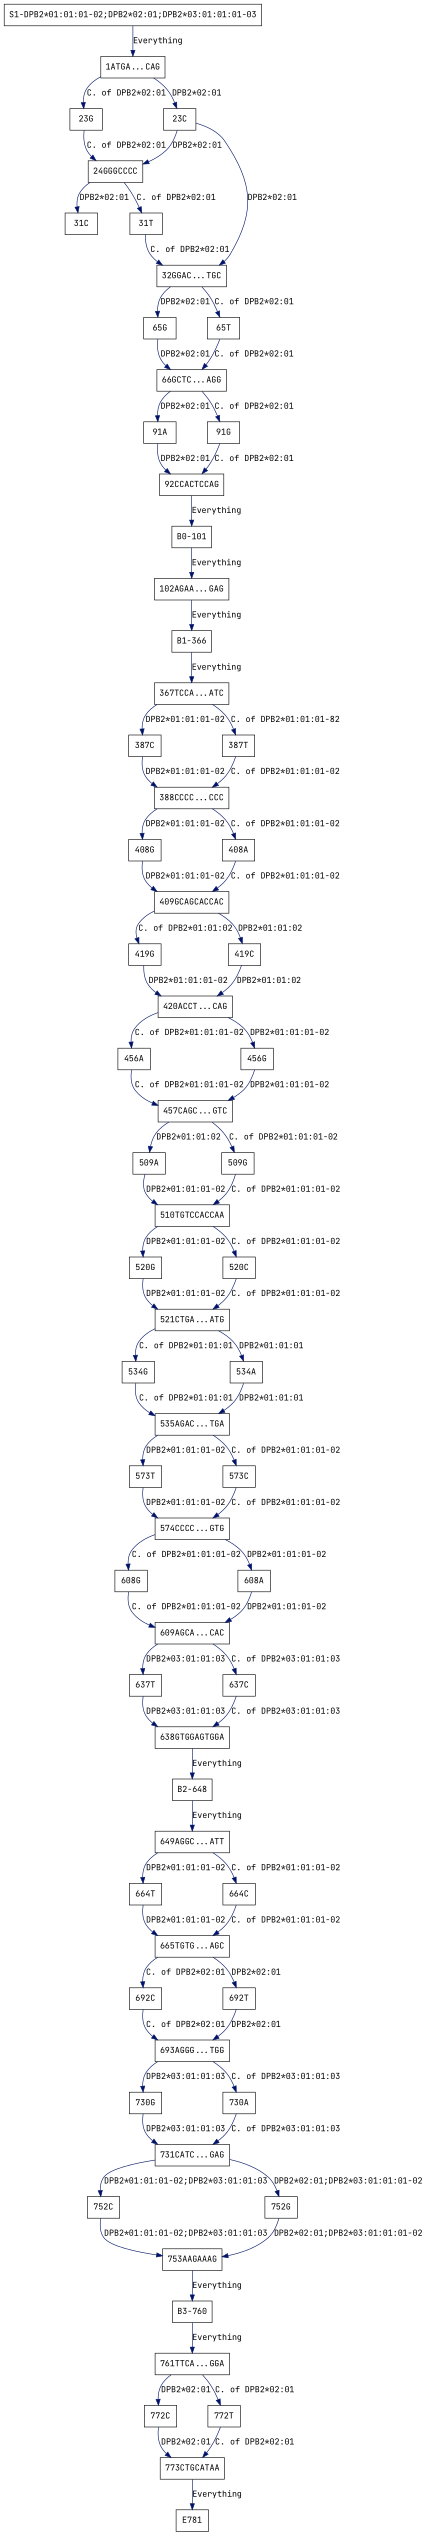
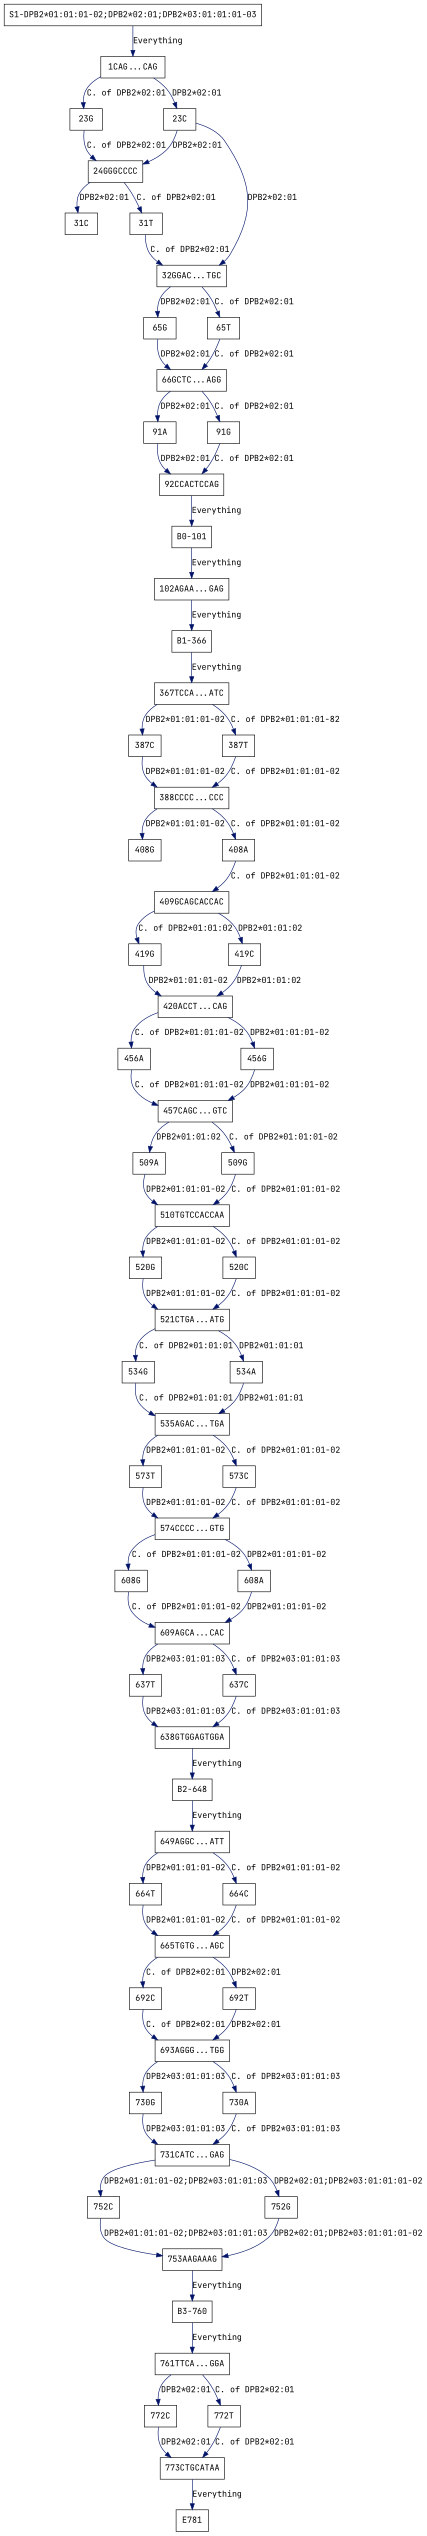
  digraph {
    fontname="JetBrains Mono"
    node [fontname="JetBrains Mono" shape=box]
    edge [color="#001267" fontname="JetBrains Mono"]
    "408G"
    "409GCAGCACCAC"
    "419G"
    "419C"
    "609AGCA...CAC"
    "637T"
    "637C"
    "638GTGGAGTGGA"
    "664T"
    "665TGTG...AGC"
    "692C"
    "692T"
    "388CCCC...CCC"
    "408A"
    "521CTGA...ATG"
    "534G"
    "534A"
    "535AGAC...TGA"
    "457CAGC...GTC"
    "509A"
    "509G"
    "510TGTCCACCAA"
    "456A"
    "420ACCT...CAG"
    "456G"
    "B2-648"
    "752C"
    "753AAGAAAG"
    "B3-760"
    "B1-366"
    "367TCCA...ATC"
    "387C"
    "387T"
    "102AGAA...GAG"
    "693AGGG...TGG"
    "730G"
    "730A"
    "731CATC...GAG"
    "752G"
    "32GGAC...TGC"
    "65G"
    "65T"
    "574CCCC...GTG"
    "608G"
    "608A"
    "24GGGCCCC"
    "31C"
    "31T"
    "66GCTC...AGG"
    "91A"
    "91G"
    "573T"
    "92CCACTCCAG"
    "B0-101"
    "520G"
    "520C"
    "761TTCA...GGA"
    "772C"
    "772T"
    "773CTGCATAA"
    "S1-DPB2*01:01:01-02;DPB2*02:01;DPB2*03:01:01:01-03"
-   "1ATGA...CAG"
+   "1ATGA...CAG" [label="1CAG...CAG"]
    "23G"
    "23C"
    "664C"
    "573C"
    "649AGGC...ATT"
    E781
-   "408G" -> "409GCAGCACCAC" [label="DPB2*01:01:01-02"]
    "409GCAGCACCAC" -> "419G" [label="C. of DPB2*01:01:02"]
    "409GCAGCACCAC" -> "419C" [label="DPB2*01:01:02"]
    "419G" -> "420ACCT...CAG" [label="DPB2*01:01:01-02"]
    "419C" -> "420ACCT...CAG" [label="DPB2*01:01:02"]
    "609AGCA...CAC" -> "637T" [label="DPB2*03:01:01:03"]
    "609AGCA...CAC" -> "637C" [label="C. of DPB2*03:01:01:03"]
    "637T" -> "638GTGGAGTGGA" [label="DPB2*03:01:01:03"]
    "637C" -> "638GTGGAGTGGA" [label="C. of DPB2*03:01:01:03"]
    "638GTGGAGTGGA" -> "B2-648" [label=Everything]
    "664T" -> "665TGTG...AGC" [label="DPB2*01:01:01-02"]
    "665TGTG...AGC" -> "692C" [label="C. of DPB2*02:01"]
    "665TGTG...AGC" -> "692T" [label="DPB2*02:01"]
    "692C" -> "693AGGG...TGG" [label="C. of DPB2*02:01"]
    "692T" -> "693AGGG...TGG" [label="DPB2*02:01"]
    "388CCCC...CCC" -> "408G" [label="DPB2*01:01:01-02"]
    "388CCCC...CCC" -> "408A" [label="C. of DPB2*01:01:01-02"]
    "408A" -> "409GCAGCACCAC" [label="C. of DPB2*01:01:01-02"]
    "521CTGA...ATG" -> "534G" [label="C. of DPB2*01:01:01"]
    "521CTGA...ATG" -> "534A" [label="DPB2*01:01:01"]
    "534G" -> "535AGAC...TGA" [label="C. of DPB2*01:01:01"]
    "534A" -> "535AGAC...TGA" [label="DPB2*01:01:01"]
    "535AGAC...TGA" -> "573T" [label="DPB2*01:01:01-02"]
    "535AGAC...TGA" -> "573C" [label="C. of DPB2*01:01:01-02"]
    "457CAGC...GTC" -> "509A" [label="DPB2*01:01:02"]
    "457CAGC...GTC" -> "509G" [label="C. of DPB2*01:01:01-02"]
    "509A" -> "510TGTCCACCAA" [label="DPB2*01:01:01-02"]
    "509G" -> "510TGTCCACCAA" [label="C. of DPB2*01:01:01-02"]
    "510TGTCCACCAA" -> "520G" [label="DPB2*01:01:01-02"]
    "510TGTCCACCAA" -> "520C" [label="C. of DPB2*01:01:01-02"]
    "456A" -> "457CAGC...GTC" [label="C. of DPB2*01:01:01-02"]
    "420ACCT...CAG" -> "456A" [label="C. of DPB2*01:01:01-02"]
    "420ACCT...CAG" -> "456G" [label="DPB2*01:01:01-02"]
    "456G" -> "457CAGC...GTC" [label="DPB2*01:01:01-02"]
    "B2-648" -> "649AGGC...ATT" [label=Everything]
    "752C" -> "753AAGAAAG" [label="DPB2*01:01:01-02;DPB2*03:01:01:03"]
    "753AAGAAAG" -> "B3-760" [label=Everything]
    "B3-760" -> "761TTCA...GGA" [label=Everything]
    "B1-366" -> "367TCCA...ATC" [label=Everything]
    "367TCCA...ATC" -> "387C" [label="DPB2*01:01:01-02"]
    "367TCCA...ATC" -> "387T" [label="C. of DPB2*01:01:01-82"]
    "387C" -> "388CCCC...CCC" [label="DPB2*01:01:01-02"]
    "387T" -> "388CCCC...CCC" [label="C. of DPB2*01:01:01-02"]
    "102AGAA...GAG" -> "B1-366" [label=Everything]
    "693AGGG...TGG" -> "730G" [label="DPB2*03:01:01:03"]
    "693AGGG...TGG" -> "730A" [label="C. of DPB2*03:01:01:03"]
    "730G" -> "731CATC...GAG" [label="DPB2*03:01:01:03"]
    "730A" -> "731CATC...GAG" [label="C. of DPB2*03:01:01:03"]
    "731CATC...GAG" -> "752C" [label="DPB2*01:01:01-02;DPB2*03:01:01:03"]
    "731CATC...GAG" -> "752G" [label="DPB2*02:01;DPB2*03:01:01:01-02"]
    "752G" -> "753AAGAAAG" [label="DPB2*02:01;DPB2*03:01:01:01-02"]
    "32GGAC...TGC" -> "65G" [label="DPB2*02:01"]
    "32GGAC...TGC" -> "65T" [label="C. of DPB2*02:01"]
    "65G" -> "66GCTC...AGG" [label="DPB2*02:01"]
    "65T" -> "66GCTC...AGG" [label="C. of DPB2*02:01"]
    "574CCCC...GTG" -> "608G" [label="C. of DPB2*01:01:01-02"]
    "574CCCC...GTG" -> "608A" [label="DPB2*01:01:01-02"]
    "608G" -> "609AGCA...CAC" [label="C. of DPB2*01:01:01-02"]
    "608A" -> "609AGCA...CAC" [label="DPB2*01:01:01-02"]
    "24GGGCCCC" -> "31C" [label="DPB2*02:01"]
    "24GGGCCCC" -> "31T" [label="C. of DPB2*02:01"]
    "31T" -> "32GGAC...TGC" [label="C. of DPB2*02:01"]
    "66GCTC...AGG" -> "91A" [label="DPB2*02:01"]
    "66GCTC...AGG" -> "91G" [label="C. of DPB2*02:01"]
    "91A" -> "92CCACTCCAG" [label="DPB2*02:01"]
    "91G" -> "92CCACTCCAG" [label="C. of DPB2*02:01"]
    "573T" -> "574CCCC...GTG" [label="DPB2*01:01:01-02"]
    "92CCACTCCAG" -> "B0-101" [label=Everything]
    "B0-101" -> "102AGAA...GAG" [label=Everything]
    "520G" -> "521CTGA...ATG" [label="DPB2*01:01:01-02"]
    "520C" -> "521CTGA...ATG" [label="C. of DPB2*01:01:01-02"]
    "761TTCA...GGA" -> "772C" [label="DPB2*02:01"]
    "761TTCA...GGA" -> "772T" [label="C. of DPB2*02:01"]
    "772C" -> "773CTGCATAA" [label="DPB2*02:01"]
    "772T" -> "773CTGCATAA" [label="C. of DPB2*02:01"]
    "773CTGCATAA" -> E781 [label=Everything]
    "S1-DPB2*01:01:01-02;DPB2*02:01;DPB2*03:01:01:01-03" -> "1ATGA...CAG" [label=Everything]
    "1ATGA...CAG" -> "23G" [label="C. of DPB2*02:01"]
    "1ATGA...CAG" -> "23C" [label="DPB2*02:01"]
    "23G" -> "24GGGCCCC" [label="C. of DPB2*02:01"]
    "23C" -> "32GGAC...TGC" [label="DPB2*02:01"]
    "23C" -> "24GGGCCCC" [label="DPB2*02:01"]
    "664C" -> "665TGTG...AGC" [label="C. of DPB2*01:01:01-02"]
    "573C" -> "574CCCC...GTG" [label="C. of DPB2*01:01:01-02"]
    "649AGGC...ATT" -> "664T" [label="DPB2*01:01:01-02"]
    "649AGGC...ATT" -> "664C" [label="C. of DPB2*01:01:01-02"]
  }
